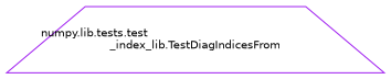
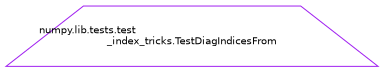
  digraph {
    rankdir=TB
-   n1 [color=purple fillcolor=white fontname=Helvetica fontsize=10 height=0.2 label="numpy.lib.tests.test\l_index_lib.TestDiagIndicesFrom" shape=trapezium style=filled width=0.4]
+   n1 [color=purple fillcolor=white fontname=Helvetica fontsize=10 height=0.2 label="numpy.lib.tests.test\l_index_tricks.TestDiagIndicesFrom" shape=trapezium style=filled width=0.4]
  }
